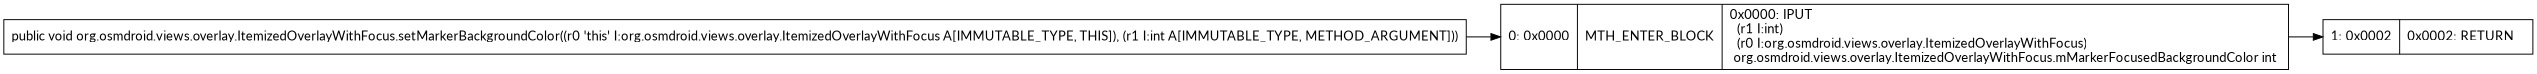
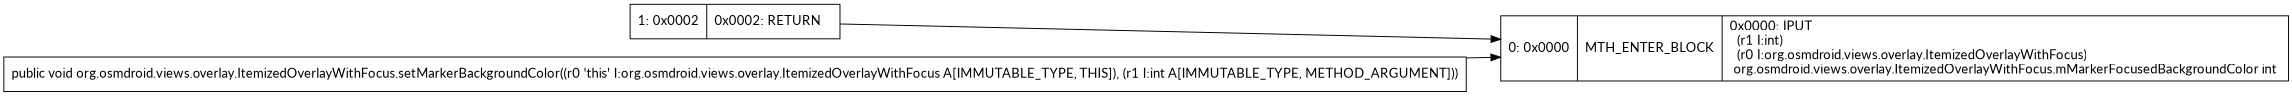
  digraph {
    rankdir=LR
    fontname=Lato
    node [shape=record fontname=Lato]
    edge [fontname=Lato]
    n1 [label="{0\:\ 0x0000|MTH_ENTER_BLOCK\l|0x0000: IPUT  \l  (r1 I:int)\l  (r0 I:org.osmdroid.views.overlay.ItemizedOverlayWithFocus)\l org.osmdroid.views.overlay.ItemizedOverlayWithFocus.mMarkerFocusedBackgroundColor int \l}"]
    n2 [label="{1\:\ 0x0002|0x0002: RETURN   \l}"]
    n3 [label="{public void org.osmdroid.views.overlay.ItemizedOverlayWithFocus.setMarkerBackgroundColor((r0 'this' I:org.osmdroid.views.overlay.ItemizedOverlayWithFocus A[IMMUTABLE_TYPE, THIS]), (r1 I:int A[IMMUTABLE_TYPE, METHOD_ARGUMENT])) }"]
-   n1 -> n2
+   n2 -> n1
    n3 -> n1
  }
